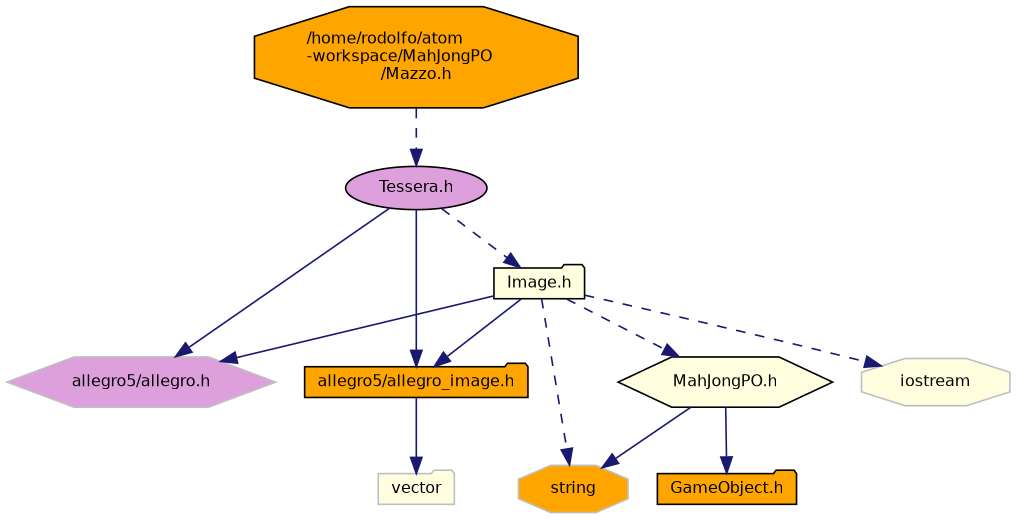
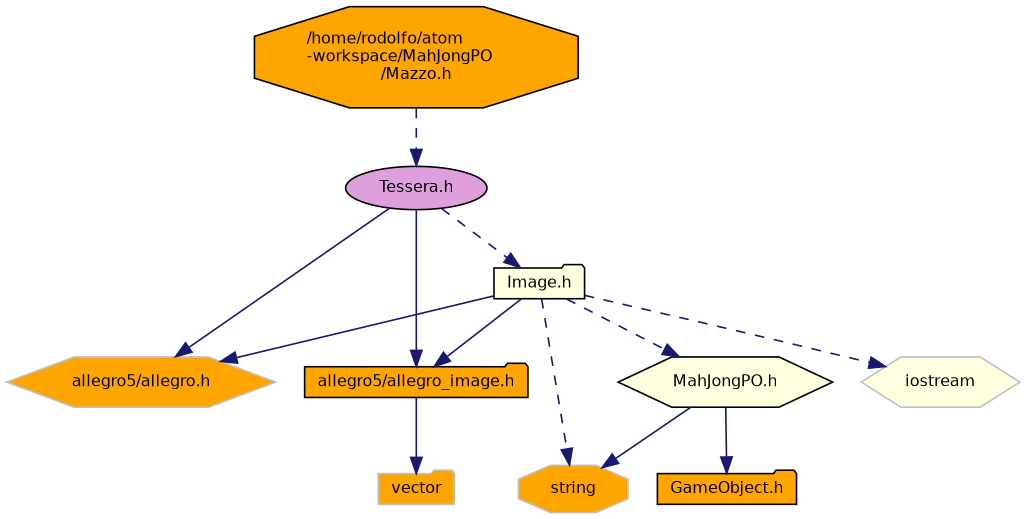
  digraph {
    node [color=black fillcolor=orange fontname=Helvetica fontsize=10 shape=folder style=filled]
    edge [color=midnightblue fontname=Helvetica fontsize=10 labelfontname=Helvetica labelfontsize=10 style=solid]
    n1 [fontcolor=black height=0.2 label="/home/rodolfo/atom\l-workspace/MahJongPO\l/Mazzo.h" shape=octagon width=0.4]
    n2 [fillcolor=plum height=0.2 label="Tessera.h" shape=ellipse width=0.4]
-   n3 [color=grey75 fillcolor=plum height=0.2 label="allegro5/allegro.h" shape=hexagon width=0.4]
+   n3 [color=grey75 height=0.2 label="allegro5/allegro.h" shape=hexagon width=0.4]
    n4 [height=0.2 label="allegro5/allegro_image.h" width=0.4]
    n5 [fillcolor=lightyellow height=0.2 label="Image.h" width=0.4]
-   n6 [color=grey75 fillcolor=lightyellow height=0.2 label=vector width=0.4]
+   n6 [color=grey75 height=0.2 label=vector width=0.4]
    n7 [fillcolor=lightyellow height=0.2 label="MahJongPO.h" shape=hexagon width=0.4]
    n8 [color=grey75 height=0.2 label=string shape=octagon width=0.4]
-   n9 [color=grey75 fillcolor=lightyellow height=0.2 label=iostream shape=octagon width=0.4]
+   n9 [color=grey75 fillcolor=lightyellow height=0.2 label=iostream shape=hexagon width=0.4]
    n10 [height=0.2 label="GameObject.h" width=0.4]
    n1 -> n2 [style=dashed]
    n2 -> n3
    n2 -> n4
    n2 -> n5 [style=dashed]
    n4 -> n6
    n5 -> n3
    n5 -> n4
    n5 -> n7 [style=dashed]
    n5 -> n8 [style=dashed]
    n5 -> n9 [style=dashed]
    n7 -> n8
    n7 -> n10
  }
